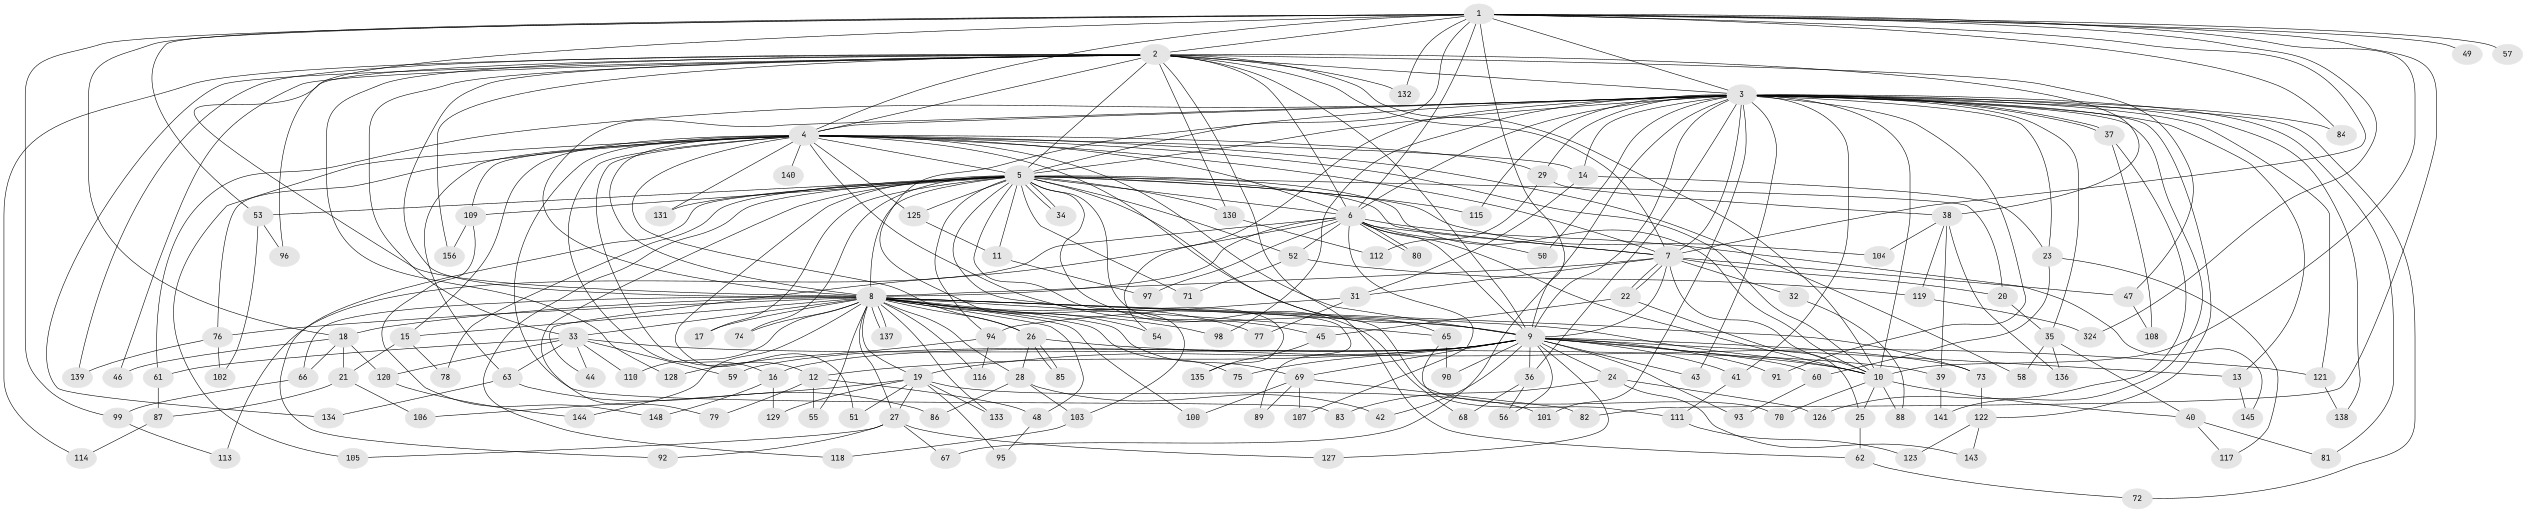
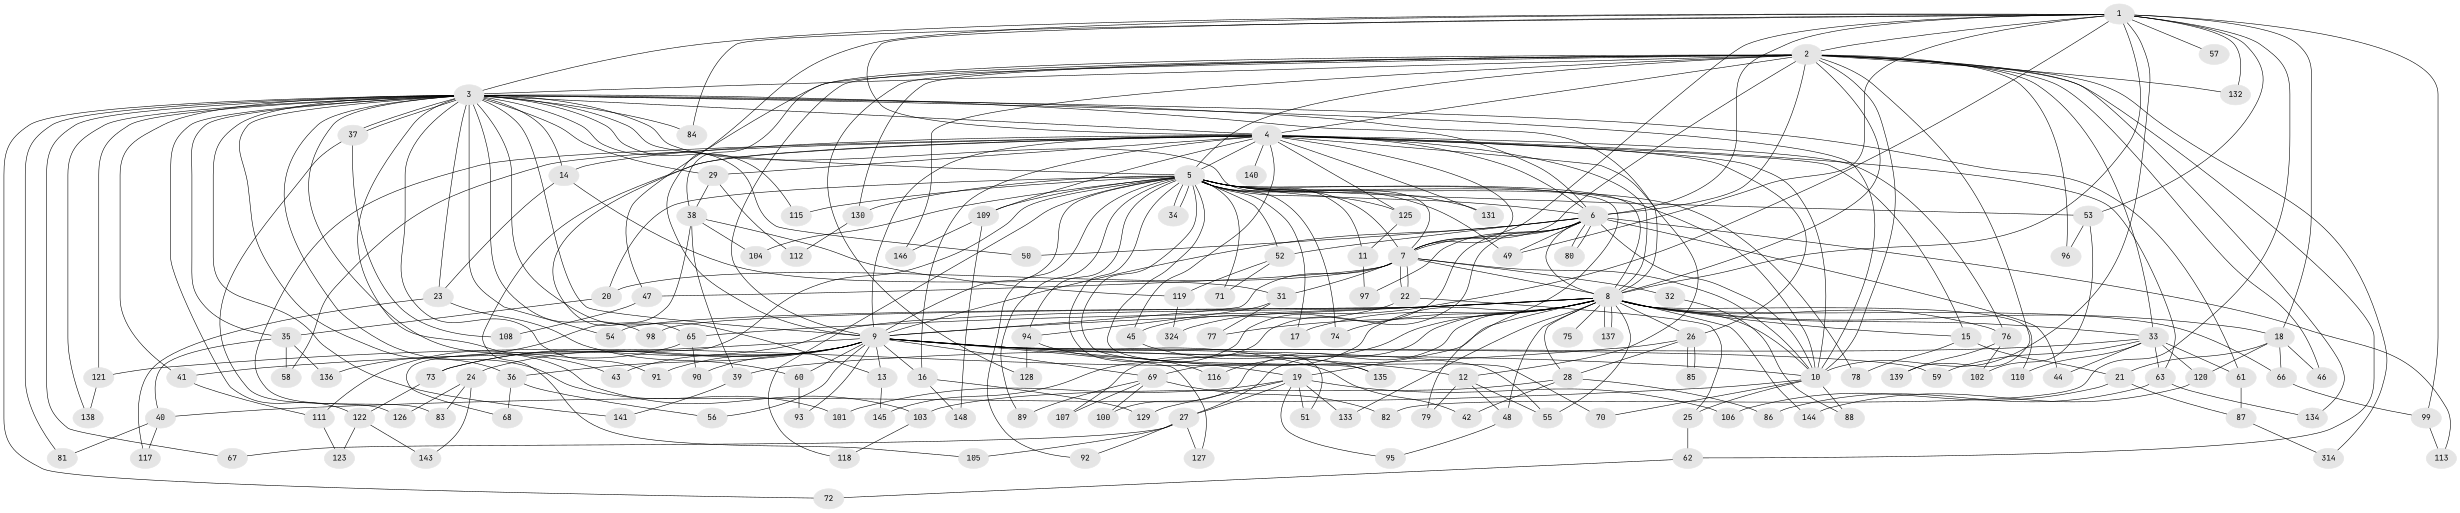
  graph {
    fontname="JetBrains Mono"
    node [color=gray90 fontname="JetBrains Mono" style=filled]
    edge [fontname="JetBrains Mono"]
    1
    2
    3
    4
    5
    6
    7
    8
    9
    10
    18
    49
    53
    57
    82
    84
    99
    n18 [label=324]
    132
    33
    38
    46
    47
    62
    96
-   114
+   114 [label=314]
    128
    130
    134
    139
-   146 [label=156]
+   146
    13
    14
    23
    29
    35
    36
    37
    41
    43
    50
    54
    61
    67
    72
    81
    91
    98
    101
    103
    115
    121
    122
    138
    141
    12
    15
    16
    26
    45
    58
    63
    65
    76
    83
    105
    109
    125
    131
    140
    11
    17
    20
    34
    51
    52
    68
    70
    71
    74
    78
    79
    89
    92
    94
    104
    118
    135
    44
    80
    97
    107
    113
    145
    32
    22
    31
    19
    27
    28
    48
    55
    66
    69
    73
    75
    77
    100
    110
    116
    133
    137
    144
    24
    42
    56
    59
    60
    90
    93
    127
    25
    40
    88
    21
    120
    102
    39
    136
    119
    108
    112
    117
    126
    111
    87
    143
    123
    129
    n140 [label=148]
    85
    86
    95
    106
    1 -- 2
    1 -- 3
    1 -- 4
-   1 -- 5
+   49 -- 5
    1 -- 6
    1 -- 7
    1 -- 8
    1 -- 9
    1 -- 10
    1 -- 18
    1 -- 49
    1 -- 53
    1 -- 57
    1 -- 82
    1 -- 84
    1 -- 99
    1 -- n18
    1 -- 132
    2 -- 3
    2 -- 4
    2 -- 5
    2 -- 6
    2 -- 7
    2 -- 8
    2 -- 9
    2 -- 10
    2 -- 132
    2 -- 33
    2 -- 38
    2 -- 46
    2 -- 47
    2 -- 62
    2 -- 96
    2 -- 114
    2 -- 128
    2 -- 130
    2 -- 134
    2 -- 139
    2 -- 146
    3 -- 4
    3 -- 5
    3 -- 6
    3 -- 7
    3 -- 8
    3 -- 9
    3 -- 10
    3 -- 84
    3 -- 13
    3 -- 14
    3 -- 23
    3 -- 29
    3 -- 35
    3 -- 36
    3 -- 37
    3 -- 37
    3 -- 41
    3 -- 43
    3 -- 50
    3 -- 54
    3 -- 61
    3 -- 67
    3 -- 72
    3 -- 81
    3 -- 91
    3 -- 98
    3 -- 101
    3 -- 103
    3 -- 115
    3 -- 121
    3 -- 122
    3 -- 138
    3 -- 141
    4 -- 5
    4 -- 6
    4 -- 7
    4 -- 8
    4 -- 9
    4 -- 10
    4 -- 14
    4 -- 29
    4 -- 12
    4 -- 15
    4 -- 16
    4 -- 26
    4 -- 45
    4 -- 58
    4 -- 63
    4 -- 65
    4 -- 76
    4 -- 83
    4 -- 105
    4 -- 109
    4 -- 125
    4 -- 131
    4 -- 140
    5 -- 6
    5 -- 7
    5 -- 8
    5 -- 9
    5 -- 10
    5 -- 53
    5 -- 130
    5 -- 115
    5 -- 109
    5 -- 125
    5 -- 131
    5 -- 11
    5 -- 17
    5 -- 20
    5 -- 34
    5 -- 34
    5 -- 51
    5 -- 52
    5 -- 68
    5 -- 70
    5 -- 71
    5 -- 74
    5 -- 78
    5 -- 79
    5 -- 89
    5 -- 92
    5 -- 94
    5 -- 104
    5 -- 118
    5 -- 135
    6 -- 7
    6 -- 8
    6 -- 9
    6 -- 10
+   6 -- 49
    6 -- 50
    6 -- 52
    6 -- 44
    6 -- 80
    6 -- 80
    6 -- 97
    6 -- 107
    6 -- 113
    6 -- 145
    7 -- 8
    7 -- 9
    7 -- 10
    7 -- 47
    7 -- 20
    7 -- 32
    7 -- 22
    7 -- 22
    7 -- 31
    8 -- 9
    8 -- 10
    8 -- 18
    8 -- 33
    8 -- 54
    8 -- 98
    8 -- 15
    8 -- 26
    8 -- 65
    8 -- 76
    8 -- 17
    8 -- 74
    8 -- 19
    8 -- 27
    8 -- 28
    8 -- 48
    8 -- 55
    8 -- 66
    8 -- 69
    8 -- 73
    8 -- 75
    8 -- 77
    8 -- 100
    8 -- 110
    8 -- 116
    8 -- 133
    8 -- 137
    8 -- 137
    8 -- 144
    9 -- 10
    9 -- 13
    9 -- 36
    9 -- 41
    9 -- 43
    9 -- 91
    9 -- 12
    9 -- 16
    9 -- 19
    9 -- 69
    9 -- 73
-   9 -- 75
+   9 -- 55
    9 -- 24
    9 -- 42
    9 -- 56
    9 -- 59
    9 -- 60
    9 -- 90
    9 -- 93
    9 -- 127
    10 -- 70
    10 -- 25
    10 -- 40
    10 -- 88
    18 -- 46
    18 -- 66
    18 -- 21
    18 -- 120
    53 -- 96
    53 -- 102
    99 -- 113
    33 -- 61
    33 -- 63
    33 -- 44
    33 -- 110
    33 -- 59
    33 -- 120
    33 -- 39
    38 -- 104
    38 -- 39
    38 -- 136
    38 -- 119
    47 -- 108
    62 -- 72
    130 -- 112
    13 -- 145
    14 -- 23
    14 -- 31
    23 -- 60
    23 -- 117
    29 -- 38
    29 -- 112
    35 -- 58
    35 -- 40
    35 -- 136
    36 -- 68
    36 -- 56
    37 -- 108
    37 -- 126
    41 -- 111
    61 -- 87
    103 -- 118
    121 -- 138
    122 -- 143
    122 -- 123
    12 -- 79
    12 -- 48
    12 -- 55
    15 -- 78
    15 -- 21
    16 -- 129
    16 -- n140
    26 -- 121
    26 -- 28
    26 -- 85
    26 -- 85
    45 -- 135
    63 -- 134
    63 -- 86
    65 -- 90
    65 -- 111
    76 -- 139
    76 -- 102
    109 -- 146
    109 -- n140
    125 -- 11
    11 -- 97
    20 -- 35
    52 -- 71
    52 -- 119
    94 -- 128
    94 -- 116
    32 -- 88
    22 -- 45
    22 -- 25
    31 -- 94
    31 -- 77
    19 -- 101
    19 -- 51
    19 -- 27
    19 -- 133
    19 -- 129
    19 -- 95
    19 -- 106
    27 -- 67
    27 -- 105
    27 -- 92
    27 -- 127
    28 -- 103
    28 -- 42
    28 -- 86
    48 -- 95
    66 -- 99
    69 -- 82
    69 -- 89
    69 -- 107
    69 -- 100
    73 -- 122
    24 -- 83
    24 -- 126
    24 -- 143
    60 -- 93
    25 -- 62
    40 -- 81
    40 -- 117
    21 -- 87
    21 -- 106
    120 -- 144
    39 -- 141
    119 -- n18
    111 -- 123
    87 -- 114
  }
